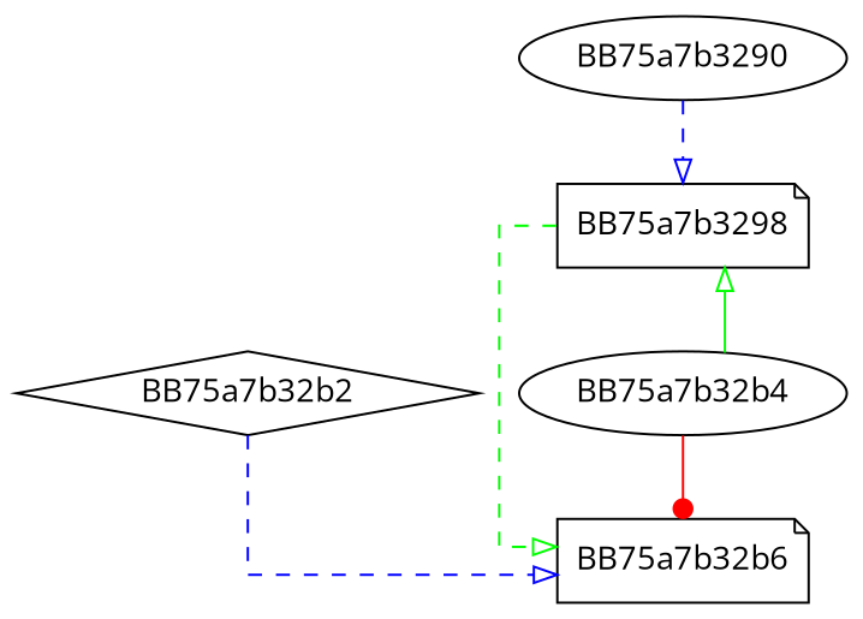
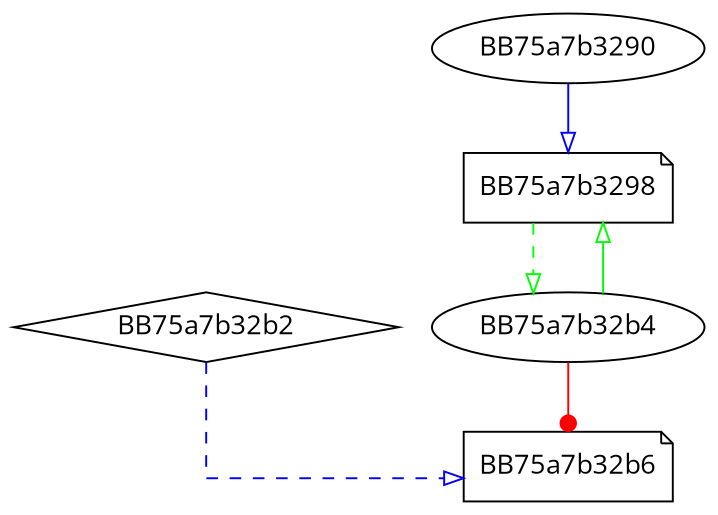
  digraph {
    fontname="Open Sans"
    splines=ortho
    node [fontname="Open Sans" shape=note]
    edge [arrowhead=onormal color=green fontname="Open Sans" style=dashed]
    BB75a7b3298
    BB75a7b3290 [shape=ellipse]
    BB75a7b32b4 [shape=ellipse]
    n4 [label=BB75a7b32b6]
    BB75a7b32b2 [shape=diamond]
-   BB75a7b3298 -> n4
-   BB75a7b3290 -> BB75a7b3298 [color=blue]
+   BB75a7b3298 -> BB75a7b32b4
+   BB75a7b3290 -> BB75a7b3298 [color=blue style=solid]
    BB75a7b32b4 -> BB75a7b3298 [style=solid]
    BB75a7b32b4 -> n4 [arrowhead=dot color=red style=solid]
    BB75a7b32b2 -> n4 [color=blue]
  }
